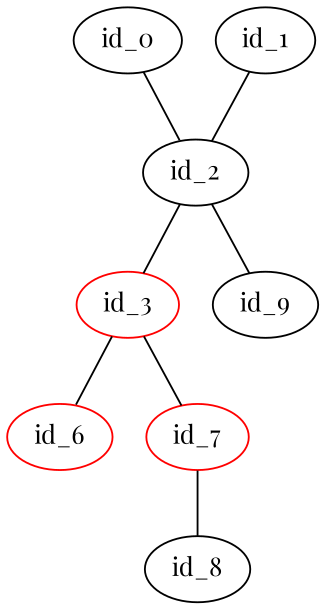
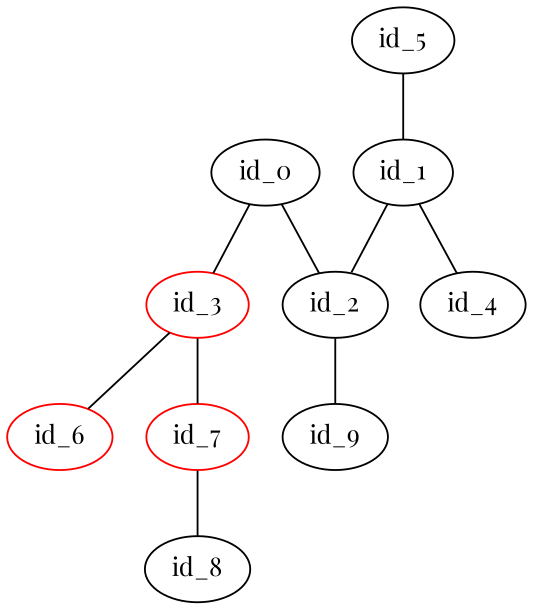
  graph {
    fontname="Playfair Display"
    node [color=black fontname="Playfair Display"]
    edge [fontname="Playfair Display"]
    id_0
    id_2
+   id_5
    id_1
+   id_4
    id_3 [color=red]
    id_9
    id_6 [color=red]
    id_7 [color=red]
    id_8
    id_0 -- id_2
-   id_2 -- id_3
+   id_0 -- id_3
    id_2 -- id_9
+   id_5 -- id_1
    id_1 -- id_2
+   id_1 -- id_4
    id_3 -- id_6
    id_3 -- id_7
    id_7 -- id_8
  }
